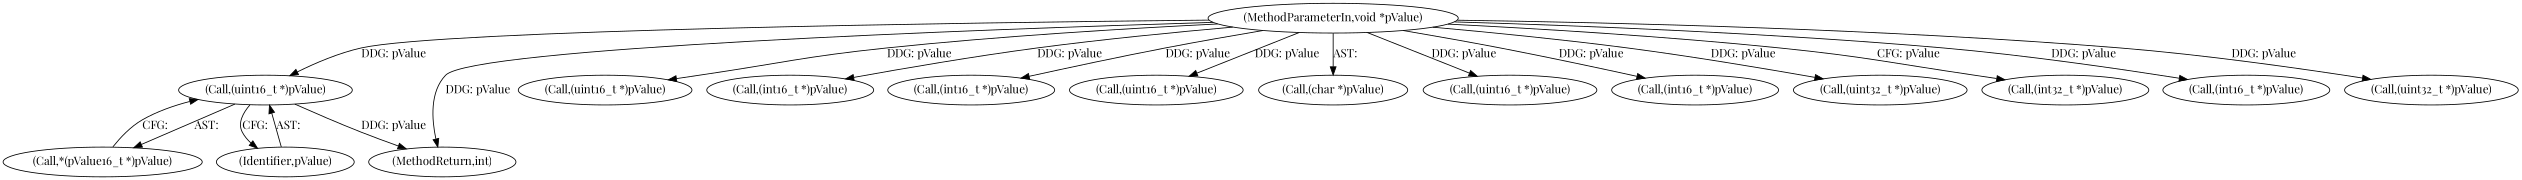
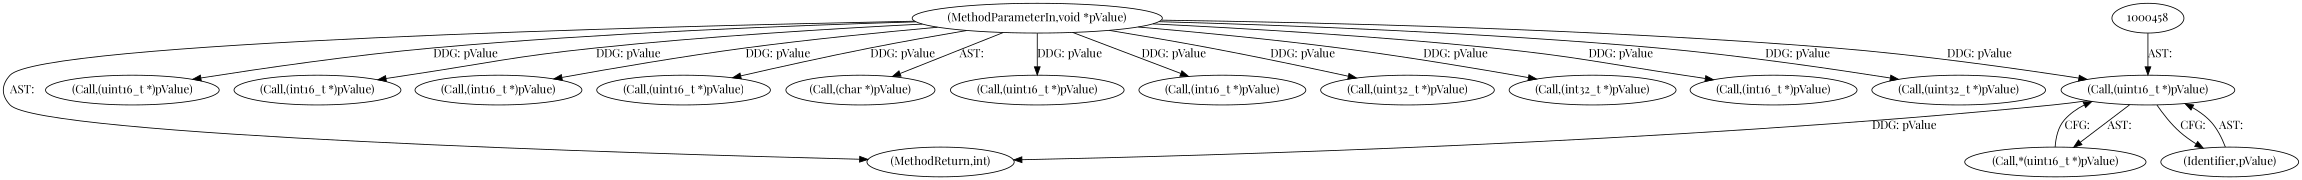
  digraph {
    fontname="Playfair Display"
    node [fontname="Playfair Display"]
    edge [fontname="Playfair Display"]
    n1 [label="(Call,(uint16_t *)pValue)"]
-   n2 [label="(Call,*(pValue16_t *)pValue)"]
+   n2 [label="(Call,*(uint16_t *)pValue)"]
    n3 [label="(MethodReturn,int)"]
    n4 [label="(Identifier,pValue)"]
    n5 [label="(MethodParameterIn,void *pValue)"]
    n6 [label="(Call,(uint16_t *)pValue)"]
    n7 [label="(Call,(int16_t *)pValue)"]
    n8 [label="(Call,(int16_t *)pValue)"]
    n9 [label="(Call,(uint16_t *)pValue)"]
    n10 [label="(Call,(char *)pValue)"]
    n11 [label="(Call,(uint16_t *)pValue)"]
    n12 [label="(Call,(int16_t *)pValue)"]
    n13 [label="(Call,(uint32_t *)pValue)"]
    n14 [label="(Call,(int32_t *)pValue)"]
    n15 [label="(Call,(int16_t *)pValue)"]
    n16 [label="(Call,(uint32_t *)pValue)"]
+   1000458
    n1 -> n2 [label="AST: "]
    n1 -> n3 [label="DDG: pValue"]
    n1 -> n4 [label="CFG: "]
    n2 -> n1 [label="CFG: "]
    n4 -> n1 [label="AST: "]
    n5 -> n1 [label="DDG: pValue"]
-   n5 -> n3 [label="DDG: pValue"]
+   n5 -> n3 [label="AST: "]
    n5 -> n6 [label="DDG: pValue"]
    n5 -> n7 [label="DDG: pValue"]
    n5 -> n8 [label="DDG: pValue"]
    n5 -> n9 [label="DDG: pValue"]
    n5 -> n10 [label="AST: "]
    n5 -> n11 [label="DDG: pValue"]
    n5 -> n12 [label="DDG: pValue"]
    n5 -> n13 [label="DDG: pValue"]
-   n5 -> n14 [label="CFG: pValue"]
+   n5 -> n14 [label="DDG: pValue"]
    n5 -> n15 [label="DDG: pValue"]
    n5 -> n16 [label="DDG: pValue"]
+   1000458 -> n1 [label="AST: "]
  }
